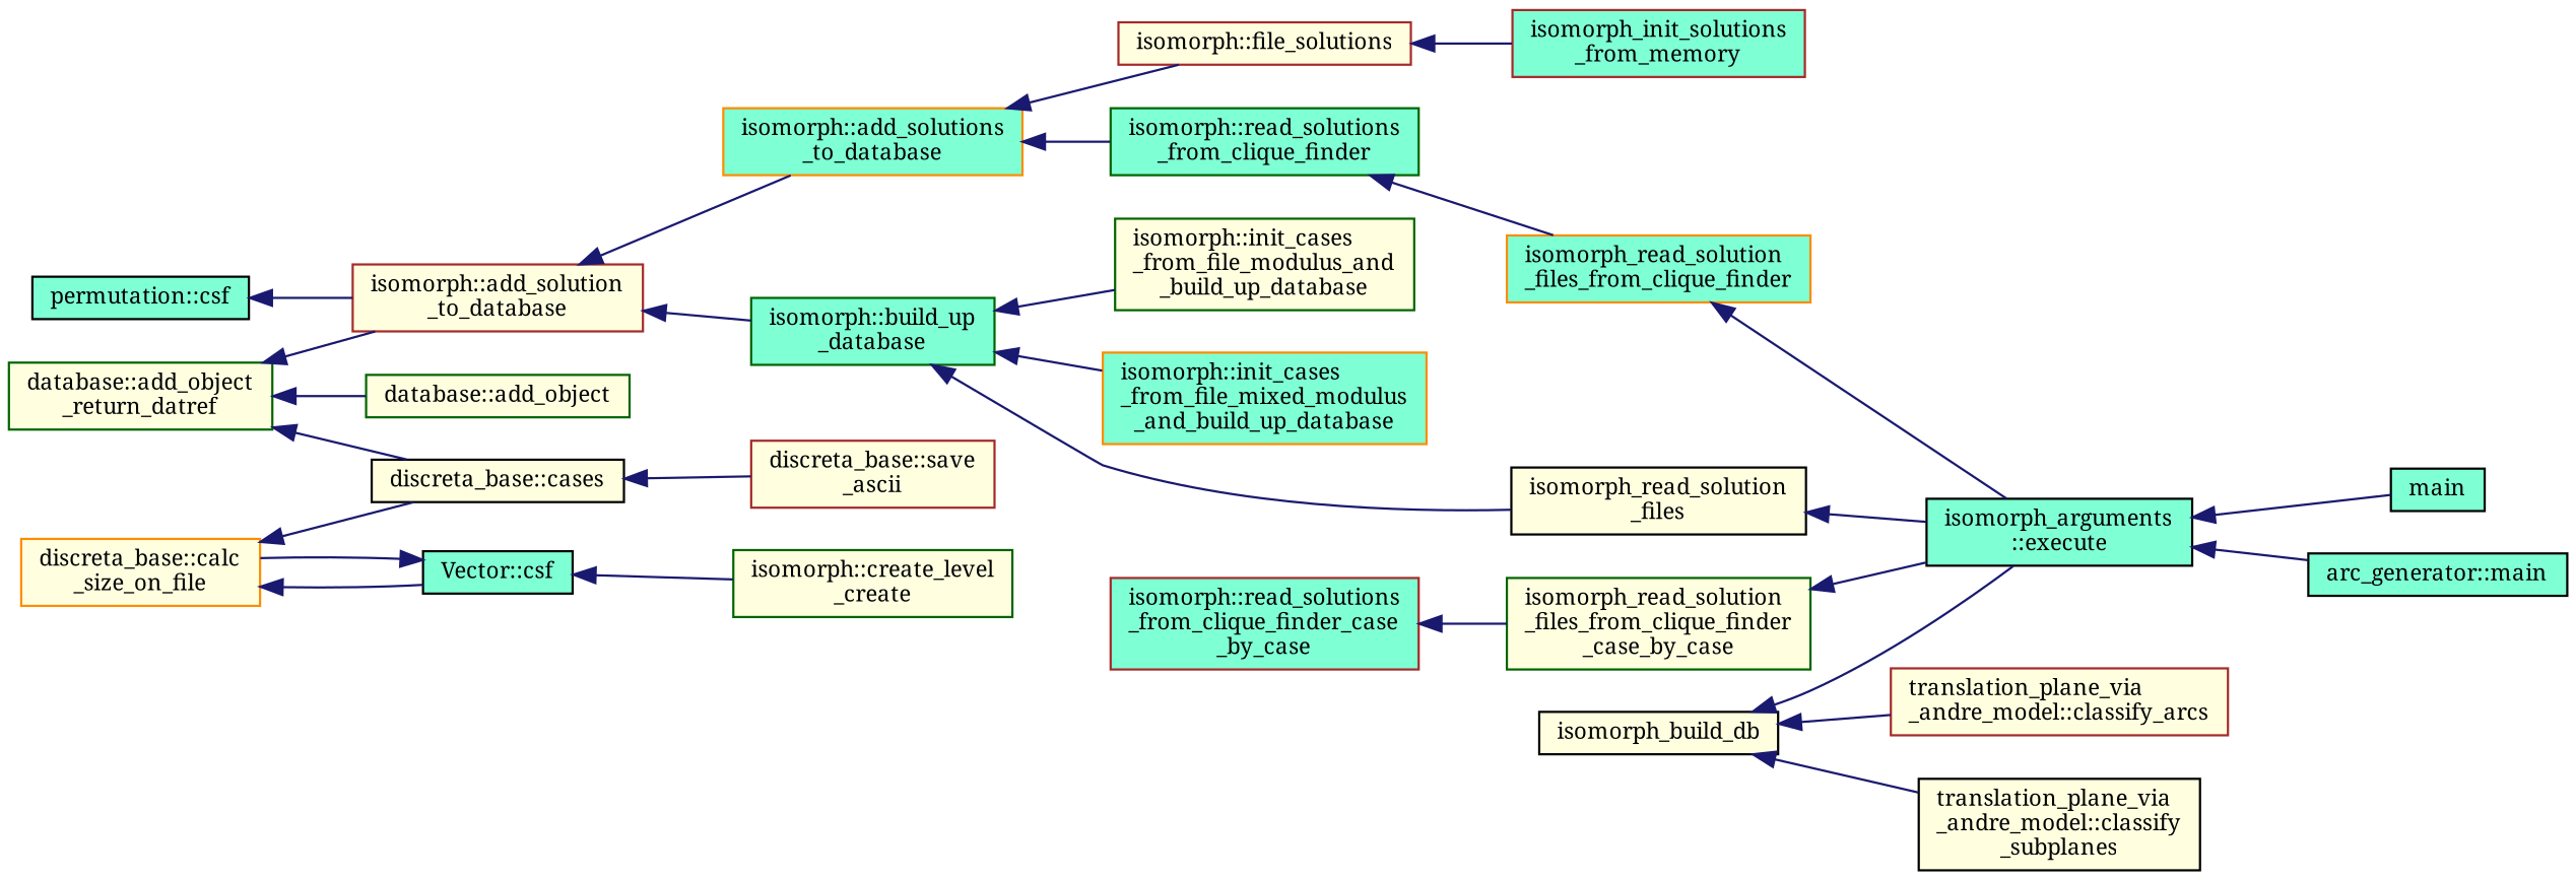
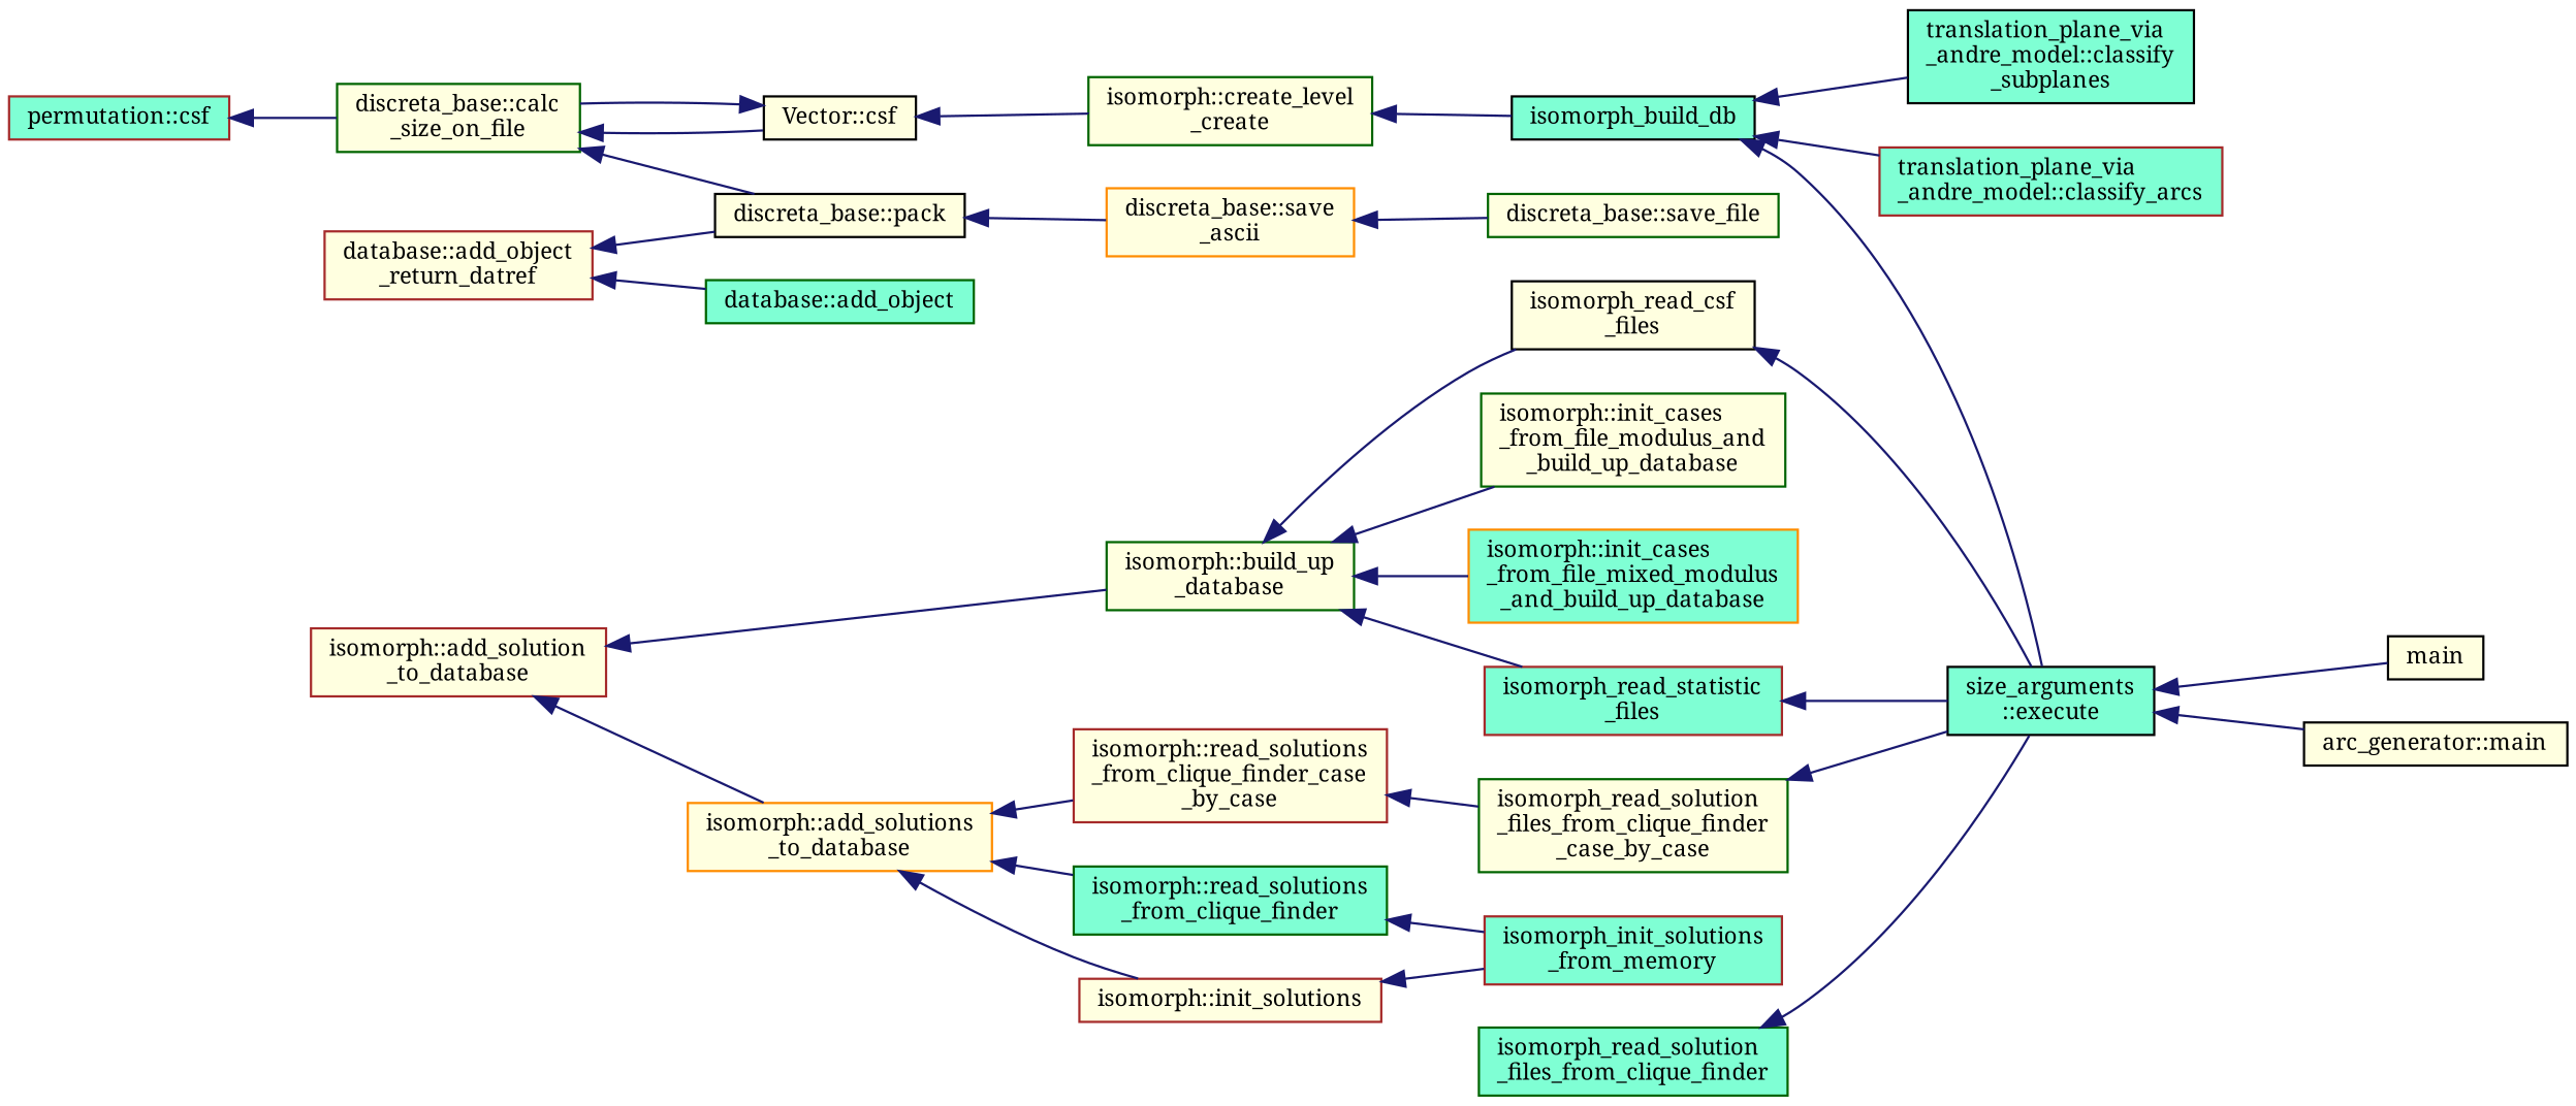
  digraph {
    fontname="Noto Serif"
    rankdir=LR
    node [color=darkgreen fillcolor=lightyellow fontname="Noto Serif" fontsize=10 shape=record style=filled]
    edge [color=midnightblue dir=back fontname="Noto Serif" fontsize=10 labelfontname=Helvetica labelfontsize=10 style=solid]
-   n1 [color=black fillcolor=aquamarine fontcolor=black height=0.2 label="permutation::csf" width=0.4]
-   n2 [color=darkorange height=0.2 label="discreta_base::calc\l_size_on_file" width=0.4]
-   n3 [color=black height=0.2 label="discreta_base::cases" width=0.4]
-   n4 [color=black fillcolor=aquamarine height=0.2 label="Vector::csf" width=0.4]
-   n5 [color=brown height=0.2 label="discreta_base::save\l_ascii" width=0.4]
+   n1 [color=brown fillcolor=aquamarine fontcolor=black height=0.2 label="permutation::csf" width=0.4]
+   n2 [height=0.2 label="discreta_base::calc\l_size_on_file" width=0.4]
+   n3 [color=black height=0.2 label="discreta_base::pack" width=0.4]
+   n4 [color=black height=0.2 label="Vector::csf" width=0.4]
+   n5 [color=darkorange height=0.2 label="discreta_base::save\l_ascii" width=0.4]
    n6 [height=0.2 label="isomorph::create_level\l_create" width=0.4]
-   n8 [height=0.2 label="database::add_object\l_return_datref" width=0.4]
-   n9 [height=0.2 label="database::add_object" width=0.4]
+   n7 [height=0.2 label="discreta_base::save_file" width=0.4]
+   n8 [color=brown height=0.2 label="database::add_object\l_return_datref" width=0.4]
+   n9 [fillcolor=aquamarine height=0.2 label="database::add_object" width=0.4]
    n10 [color=brown height=0.2 label="isomorph::add_solution\l_to_database" width=0.4]
-   n11 [color=darkorange fillcolor=aquamarine height=0.2 label="isomorph::add_solutions\l_to_database" width=0.4]
-   n12 [fillcolor=aquamarine height=0.2 label="isomorph::build_up\l_database" width=0.4]
-   n13 [color=brown height=0.2 label="isomorph::file_solutions" width=0.4]
-   n14 [color=brown fillcolor=aquamarine height=0.2 label="isomorph::read_solutions\l_from_clique_finder_case\l_by_case" width=0.4]
+   n11 [color=darkorange height=0.2 label="isomorph::add_solutions\l_to_database" width=0.4]
+   n12 [height=0.2 label="isomorph::build_up\l_database" width=0.4]
+   n13 [color=brown height=0.2 label="isomorph::init_solutions" width=0.4]
+   n14 [color=brown height=0.2 label="isomorph::read_solutions\l_from_clique_finder_case\l_by_case" width=0.4]
    n15 [fillcolor=aquamarine height=0.2 label="isomorph::read_solutions\l_from_clique_finder" width=0.4]
    n16 [height=0.2 label="isomorph::init_cases\l_from_file_modulus_and\l_build_up_database" width=0.4]
    n17 [color=darkorange fillcolor=aquamarine height=0.2 label="isomorph::init_cases\l_from_file_mixed_modulus\l_and_build_up_database" width=0.4]
-   n19 [color=black height=0.2 label="isomorph_read_solution\l_files" width=0.4]
+   n18 [color=brown fillcolor=aquamarine height=0.2 label="isomorph_read_statistic\l_files" width=0.4]
+   n19 [color=black height=0.2 label="isomorph_read_csf\l_files" width=0.4]
    n20 [color=brown fillcolor=aquamarine height=0.2 label="isomorph_init_solutions\l_from_memory" width=0.4]
    n21 [height=0.2 label="isomorph_read_solution\l_files_from_clique_finder\l_case_by_case" width=0.4]
-   n22 [color=darkorange fillcolor=aquamarine height=0.2 label="isomorph_read_solution\l_files_from_clique_finder" width=0.4]
-   n23 [color=black fillcolor=aquamarine height=0.2 label="isomorph_arguments\l::execute" width=0.4]
-   n24 [color=black fillcolor=aquamarine height=0.2 label=main width=0.4]
-   n25 [color=black fillcolor=aquamarine height=0.2 label="arc_generator::main" width=0.4]
-   n26 [color=black height=0.2 label=isomorph_build_db width=0.4]
-   n27 [color=brown height=0.2 label="translation_plane_via\l_andre_model::classify_arcs" width=0.4]
-   n28 [color=black height=0.2 label="translation_plane_via\l_andre_model::classify\l_subplanes" width=0.4]
-   n1 -> n10
+   n22 [fillcolor=aquamarine height=0.2 label="isomorph_read_solution\l_files_from_clique_finder" width=0.4]
+   n23 [color=black fillcolor=aquamarine height=0.2 label="size_arguments\l::execute" width=0.4]
+   n24 [color=black height=0.2 label=main width=0.4]
+   n25 [color=black height=0.2 label="arc_generator::main" width=0.4]
+   n26 [color=black fillcolor=aquamarine height=0.2 label=isomorph_build_db width=0.4]
+   n27 [color=brown fillcolor=aquamarine height=0.2 label="translation_plane_via\l_andre_model::classify_arcs" width=0.4]
+   n28 [color=black fillcolor=aquamarine height=0.2 label="translation_plane_via\l_andre_model::classify\l_subplanes" width=0.4]
+   n1 -> n2
    n2 -> n3
    n2 -> n4
    n3 -> n5
    n4 -> n2
    n4 -> n6
+   n5 -> n7
+   n6 -> n26
    n8 -> n3
    n8 -> n9
-   n8 -> n10
    n10 -> n11
    n10 -> n12
    n11 -> n13
+   n11 -> n14
    n11 -> n15
    n12 -> n16
    n12 -> n17
+   n12 -> n18
    n12 -> n19
    n13 -> n20
    n14 -> n21
-   n15 -> n22
+   n15 -> n20
+   n18 -> n23
    n19 -> n23
    n21 -> n23
    n22 -> n23
    n23 -> n24
    n23 -> n25
    n26 -> n23
    n26 -> n27
    n26 -> n28
  }
